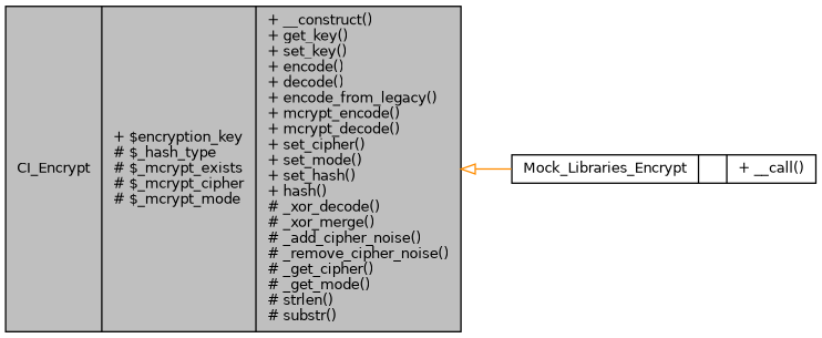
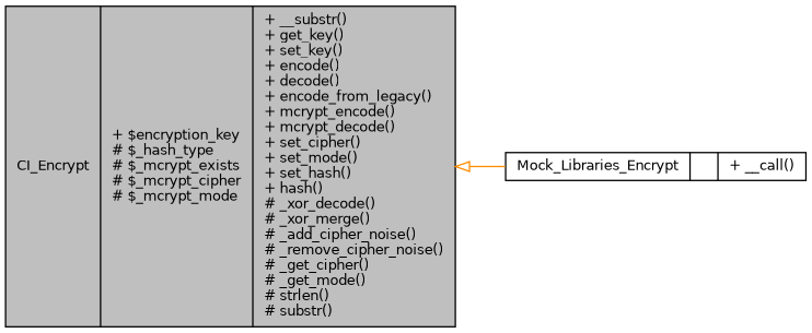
  digraph {
    rankdir=LR
    node [color=black fontname=Helvetica fontsize=10 shape=record style=filled]
-   n1 [fillcolor=grey75 fontcolor=black height=0.2 label="{CI_Encrypt\n|+ $encryption_key\l# $_hash_type\l# $_mcrypt_exists\l# $_mcrypt_cipher\l# $_mcrypt_mode\l|+ __construct()\l+ get_key()\l+ set_key()\l+ encode()\l+ decode()\l+ encode_from_legacy()\l+ mcrypt_encode()\l+ mcrypt_decode()\l+ set_cipher()\l+ set_mode()\l+ set_hash()\l+ hash()\l# _xor_decode()\l# _xor_merge()\l# _add_cipher_noise()\l# _remove_cipher_noise()\l# _get_cipher()\l# _get_mode()\l# strlen()\l# substr()\l}" width=0.4]
+   n1 [fillcolor=grey75 fontcolor=black height=0.2 label="{CI_Encrypt\n|+ $encryption_key\l# $_hash_type\l# $_mcrypt_exists\l# $_mcrypt_cipher\l# $_mcrypt_mode\l|+ __substr()\l+ get_key()\l+ set_key()\l+ encode()\l+ decode()\l+ encode_from_legacy()\l+ mcrypt_encode()\l+ mcrypt_decode()\l+ set_cipher()\l+ set_mode()\l+ set_hash()\l+ hash()\l# _xor_decode()\l# _xor_merge()\l# _add_cipher_noise()\l# _remove_cipher_noise()\l# _get_cipher()\l# _get_mode()\l# strlen()\l# substr()\l}" width=0.4]
    n2 [fillcolor=white height=0.2 label="{Mock_Libraries_Encrypt\n||+ __call()\l}" width=0.4]
    n1 -> n2 [arrowtail=onormal color=darkorange dir=back fontname=Helvetica fontsize=10 labelfontname=Helvetica labelfontsize=10 style=solid]
  }
